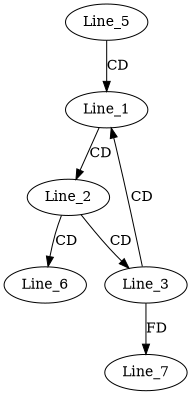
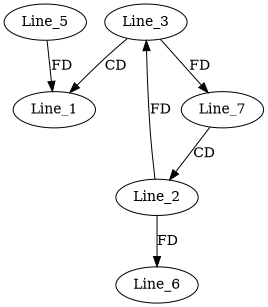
  digraph {
    n1 [label=Line_5]
    Line_1
    Line_2
    Line_3
    Line_6
    Line_7
-   n1 -> Line_1 [label=CD]
-   Line_1 -> Line_2 [label=CD]
-   Line_2 -> Line_3 [label=CD]
-   Line_2 -> Line_6 [label=CD]
+   n1 -> Line_1 [label=FD]
+   Line_7 -> Line_2 [label=CD]
+   Line_2 -> Line_3 [label=FD]
+   Line_2 -> Line_6 [label=FD]
    Line_3 -> Line_1 [label=CD]
    Line_3 -> Line_7 [label=FD]
  }
